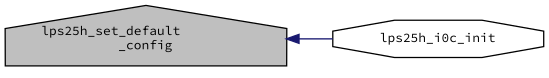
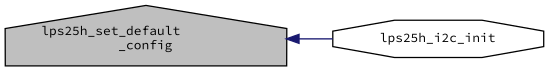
  digraph {
    rankdir=LR
    fontname="Source Code Pro"
    node [color=black fontname="Source Code Pro" fontsize=10 style=filled]
    n1 [fillcolor=grey75 fontcolor=black height=0.2 label="lps25h_set_default\l_config" shape=house width=0.4]
-   n2 [fillcolor=white height=0.2 label=lps25h_i0c_init shape=octagon width=0.4]
+   n2 [fillcolor=white height=0.2 label=lps25h_i2c_init shape=octagon width=0.4]
    n1 -> n2 [color=midnightblue dir=back fontname="Source Code Pro" fontsize=10 labelfontname=FreeSans labelfontsize=10 style=solid]
  }
